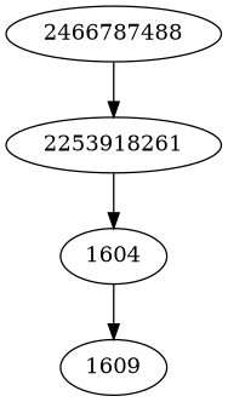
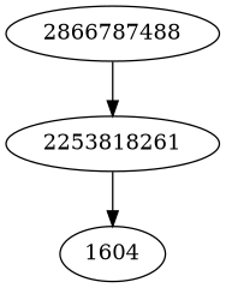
  strict digraph {
-   2466787488
-   2253918261
+   2466787488 [label=2866787488]
+   2253918261 [label=2253818261]
    1604
-   1609
    2466787488 -> 2253918261
    2253918261 -> 1604
-   1604 -> 1609
  }
